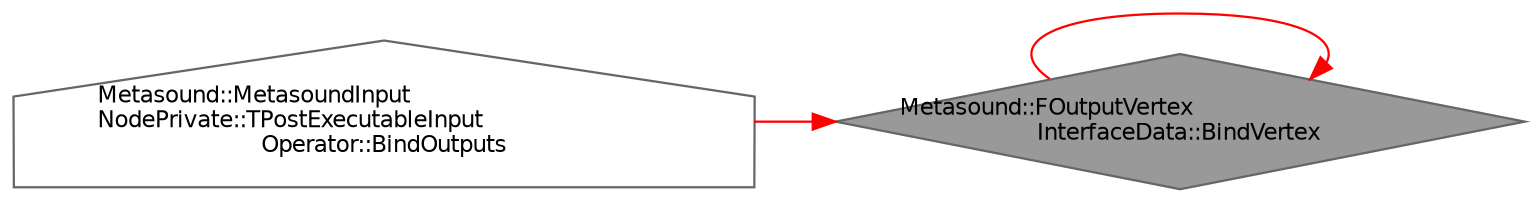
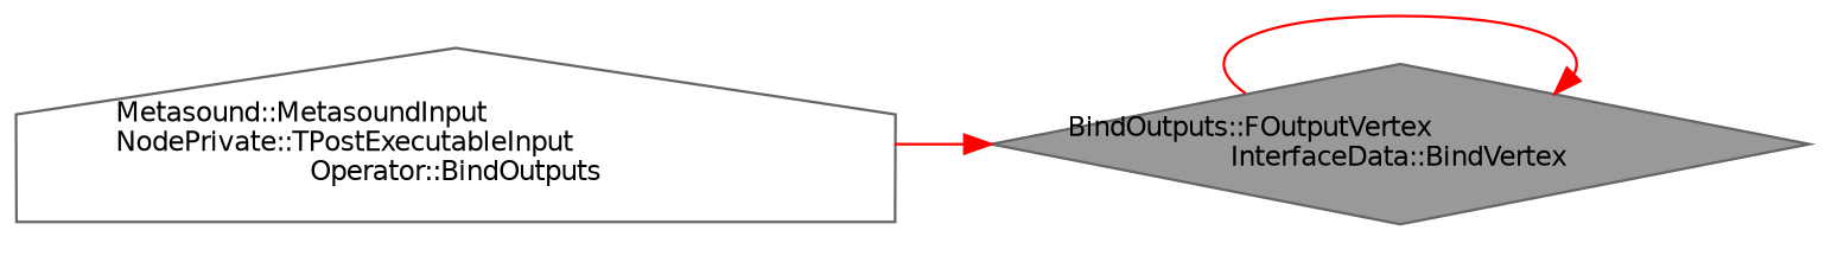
  digraph {
    rankdir=RL
    node [fontname=Helvetica fontsize=10 style=filled]
    edge [color=red dir=back fontname=Helvetica fontsize=10 labelfontname=Helvetica labelfontsize=10 style=solid]
-   n1 [color=gray40 fillcolor=grey60 fontcolor=black height=0.2 label="Metasound::FOutputVertex\lInterfaceData::BindVertex" shape=diamond width=0.4]
+   n1 [color=gray40 fillcolor=grey60 fontcolor=black height=0.2 label="BindOutputs::FOutputVertex\lInterfaceData::BindVertex" shape=diamond width=0.4]
    n2 [color=grey40 fillcolor=white height=0.2 label="Metasound::MetasoundInput\lNodePrivate::TPostExecutableInput\lOperator::BindOutputs" shape=house width=0.4]
    n1 -> n1
    n1 -> n2
  }
